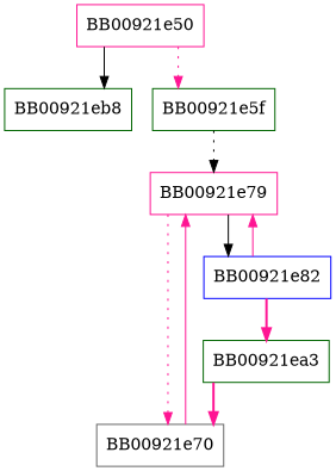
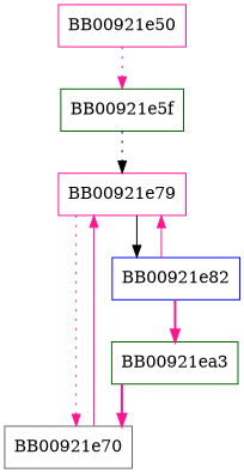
  digraph {
    splines=ortho
    node [color=darkgreen shape=box]
    edge [color=deeppink style=solid]
    BB00921e50 [color=deeppink]
-   BB00921eb8
    BB00921e5f
    BB00921e79 [color=deeppink]
    BB00921e70 [color=gray40]
    BB00921e82 [color=blue]
    BB00921ea3
-   BB00921e50 -> BB00921eb8 [color=black]
    BB00921e50 -> BB00921e5f [style=dotted]
    BB00921e5f -> BB00921e79 [color=black style=dotted]
    BB00921e79 -> BB00921e70 [style=dotted]
    BB00921e79 -> BB00921e82 [color=black]
    BB00921e70 -> BB00921e79
    BB00921e82 -> BB00921e79
    BB00921e82 -> BB00921ea3 [style=bold]
    BB00921ea3 -> BB00921e70 [style=bold]
  }
